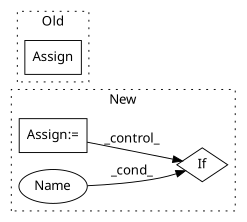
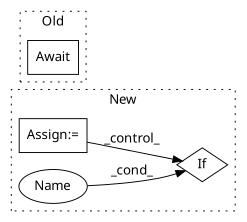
  digraph {
    fontname="Noto Sans"
    rankdir=LR
    node [fontname="Noto Sans" l=3 shape=box]
    edge [fontname="Noto Sans"]
    n1 [a=96 label=If s=1855 shape=diamond]
    n2 [a=68 label="Assign:=" s=1880]
    n3 [a=87 l=8 label=Name s=1858 shape=ellipse]
-   n4 [a=70 l=6 label=Assign s=1562]
+   n4 [a=70 l=6 label=Await s=1562]
    subgraph cluster_1 {
      label=New
      style=dotted
      n1
      n2
      n3
    }
    subgraph cluster_2 {
      label=Old
      style=dotted
      n4
    }
    n2 -> n1 [label=_control_]
    n3 -> n1 [label=_cond_]
  }
